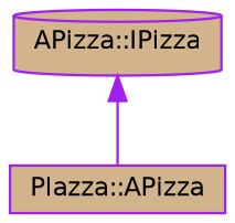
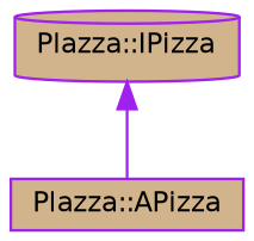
  digraph {
    rankdir=TB
    node [color=purple fillcolor=tan fontname=Helvetica fontsize=10 style=filled]
-   n1 [height=0.2 label="APizza::IPizza" shape=cylinder width=0.4]
+   n1 [height=0.2 label="Plazza::IPizza" shape=cylinder width=0.4]
    n2 [height=0.2 label="Plazza::APizza" shape=box width=0.4]
    n1 -> n2 [color=purple dir=back fontname=Helvetica fontsize=10 labelfontname=Helvetica labelfontsize=10 style=solid]
  }
